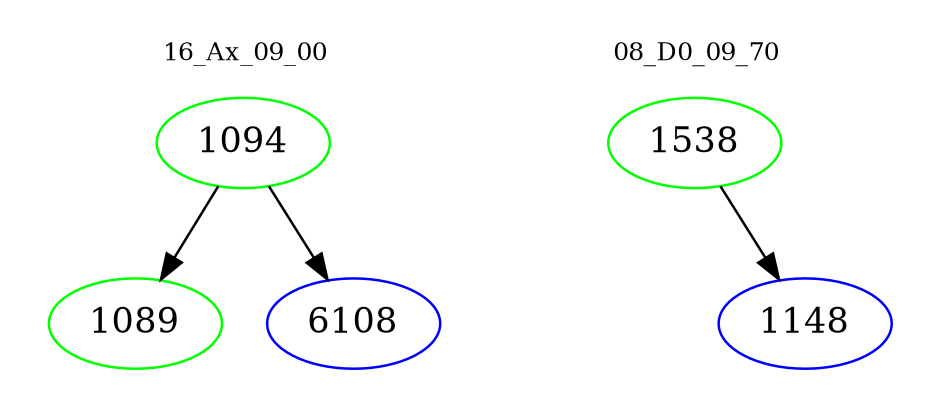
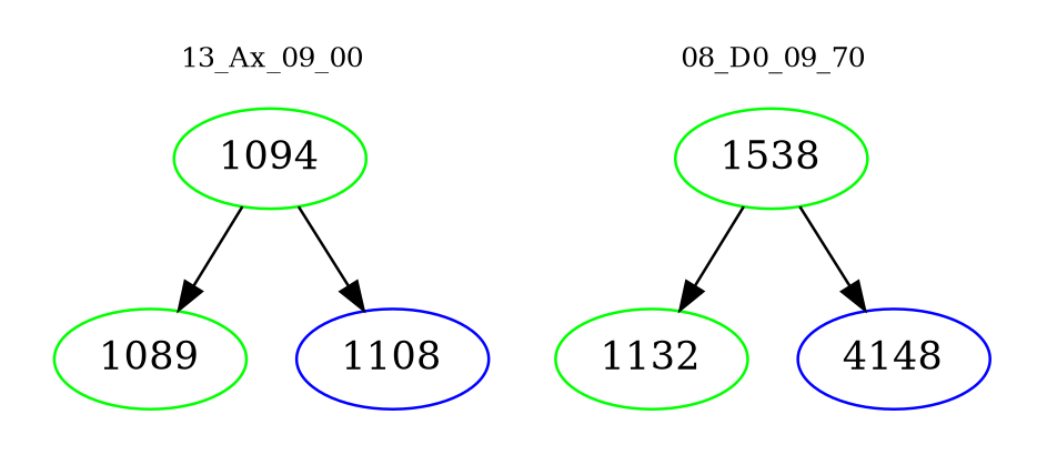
  digraph {
    node [color=green]
    edge [color=black]
    n1 [label=1094]
    n2 [label=1089]
-   n3 [color=blue label=6108]
+   n3 [color=blue label=1108]
    n4 [label=1538]
-   n6 [color=blue label=1148]
+   n5 [label=1132]
+   n6 [color=blue label=4148]
    subgraph cluster_1 {
      color=white
      fontsize=10
-     label="16_Ax_09_00"
+     label="13_Ax_09_00"
      n1
      n2
      n3
    }
    subgraph cluster_2 {
      color=white
      fontsize=10
      label="08_D0_09_70"
      n4
+     n5
      n6
    }
    n1 -> n2
    n1 -> n3
+   n4 -> n5
    n4 -> n6
  }
